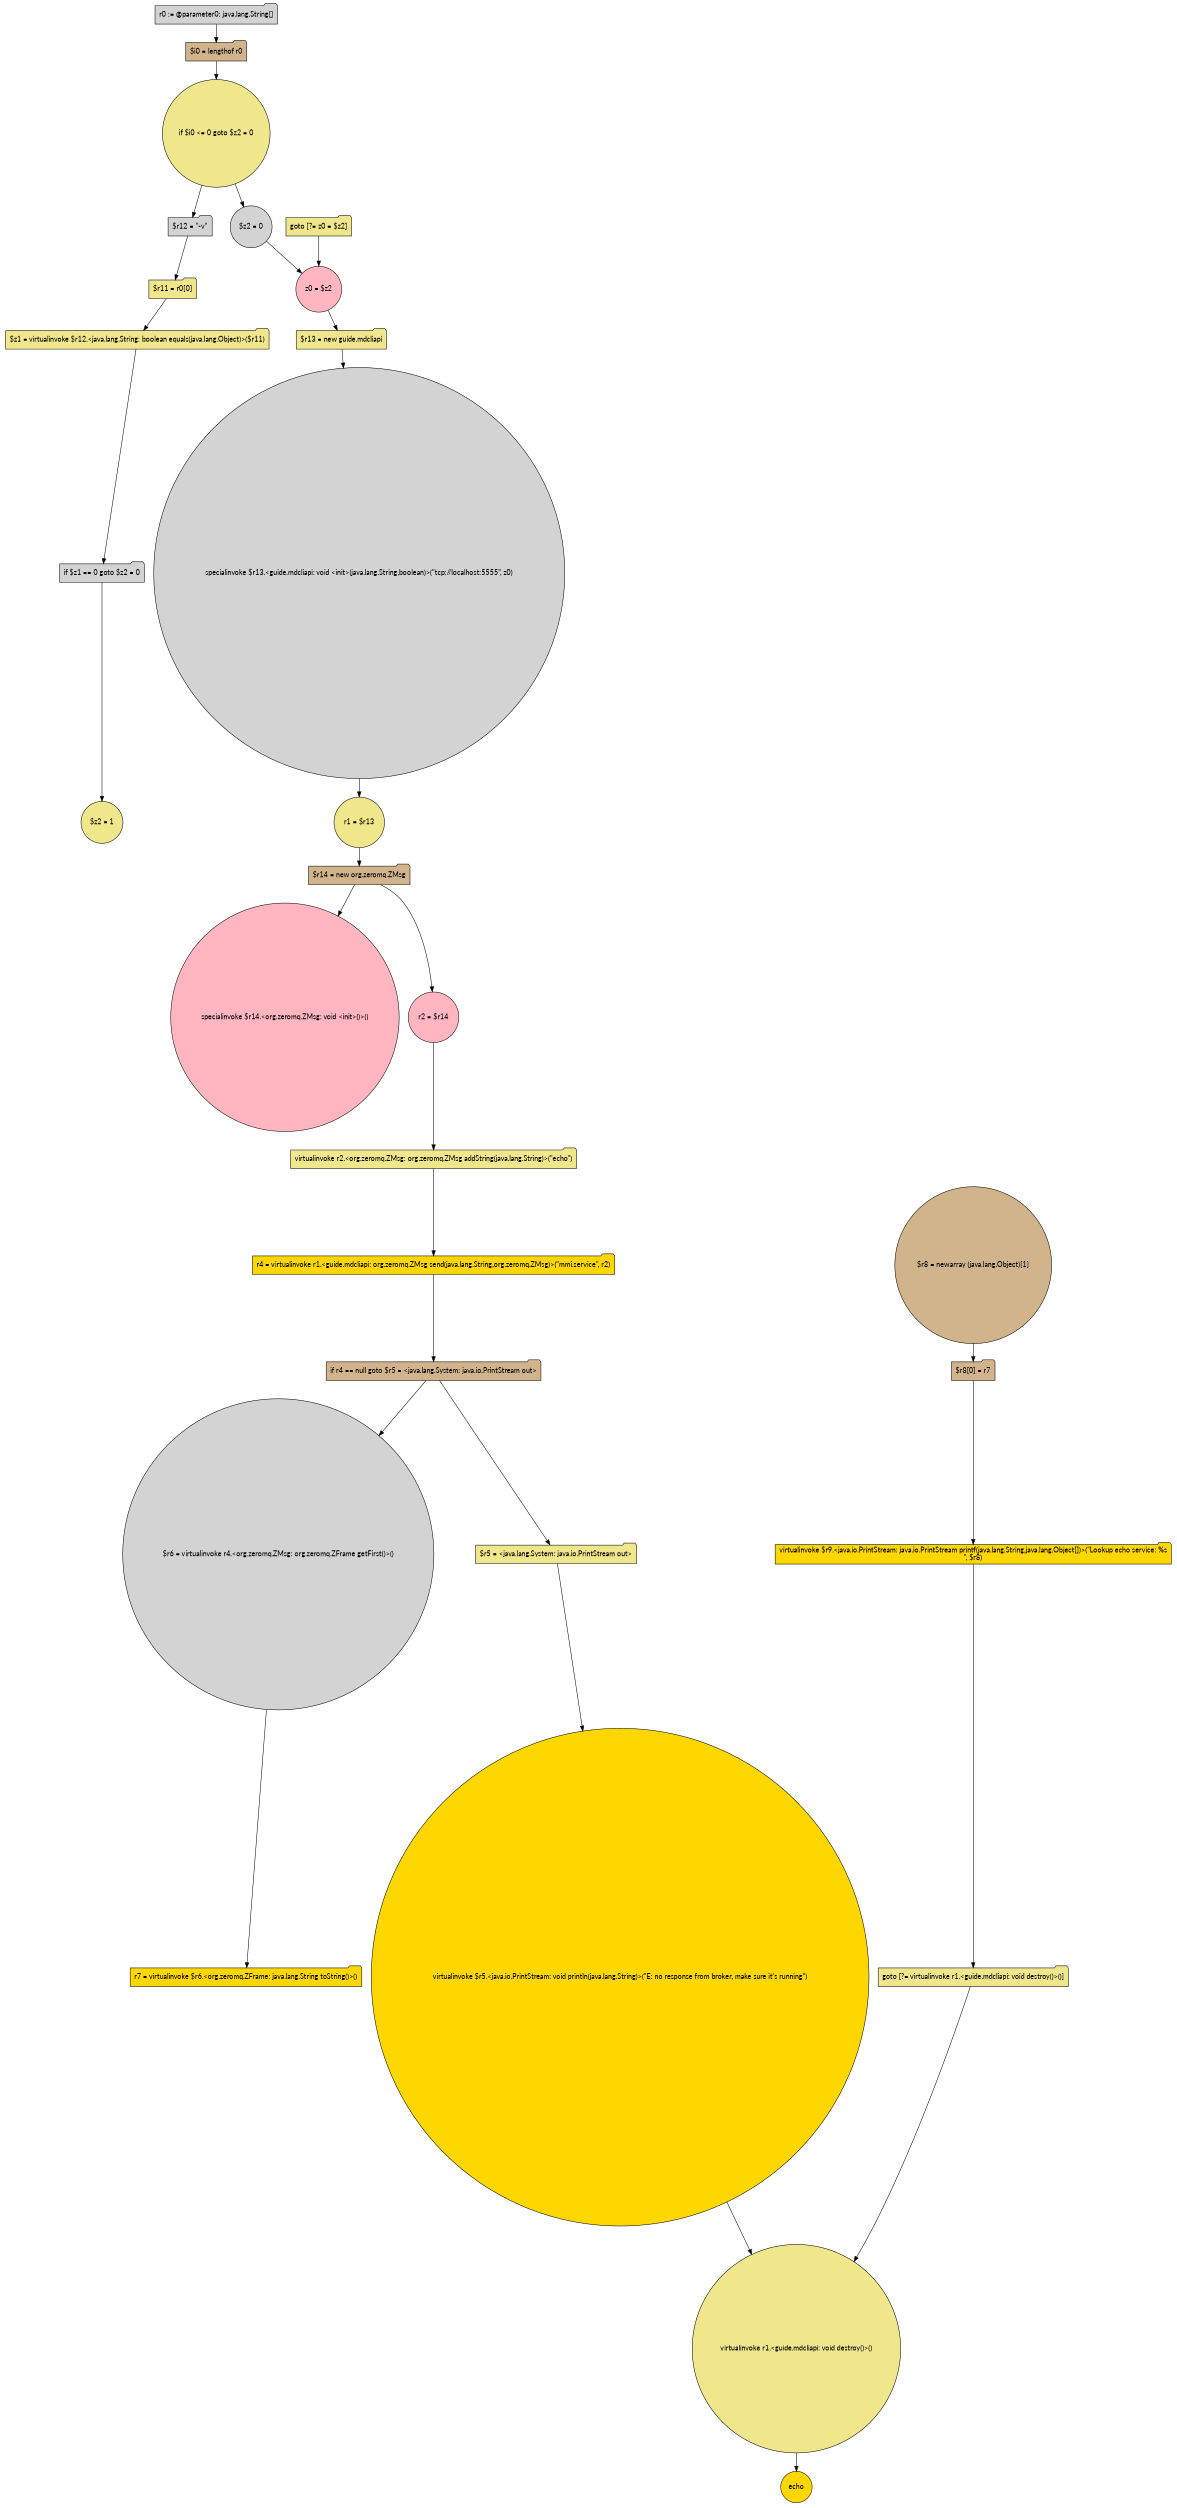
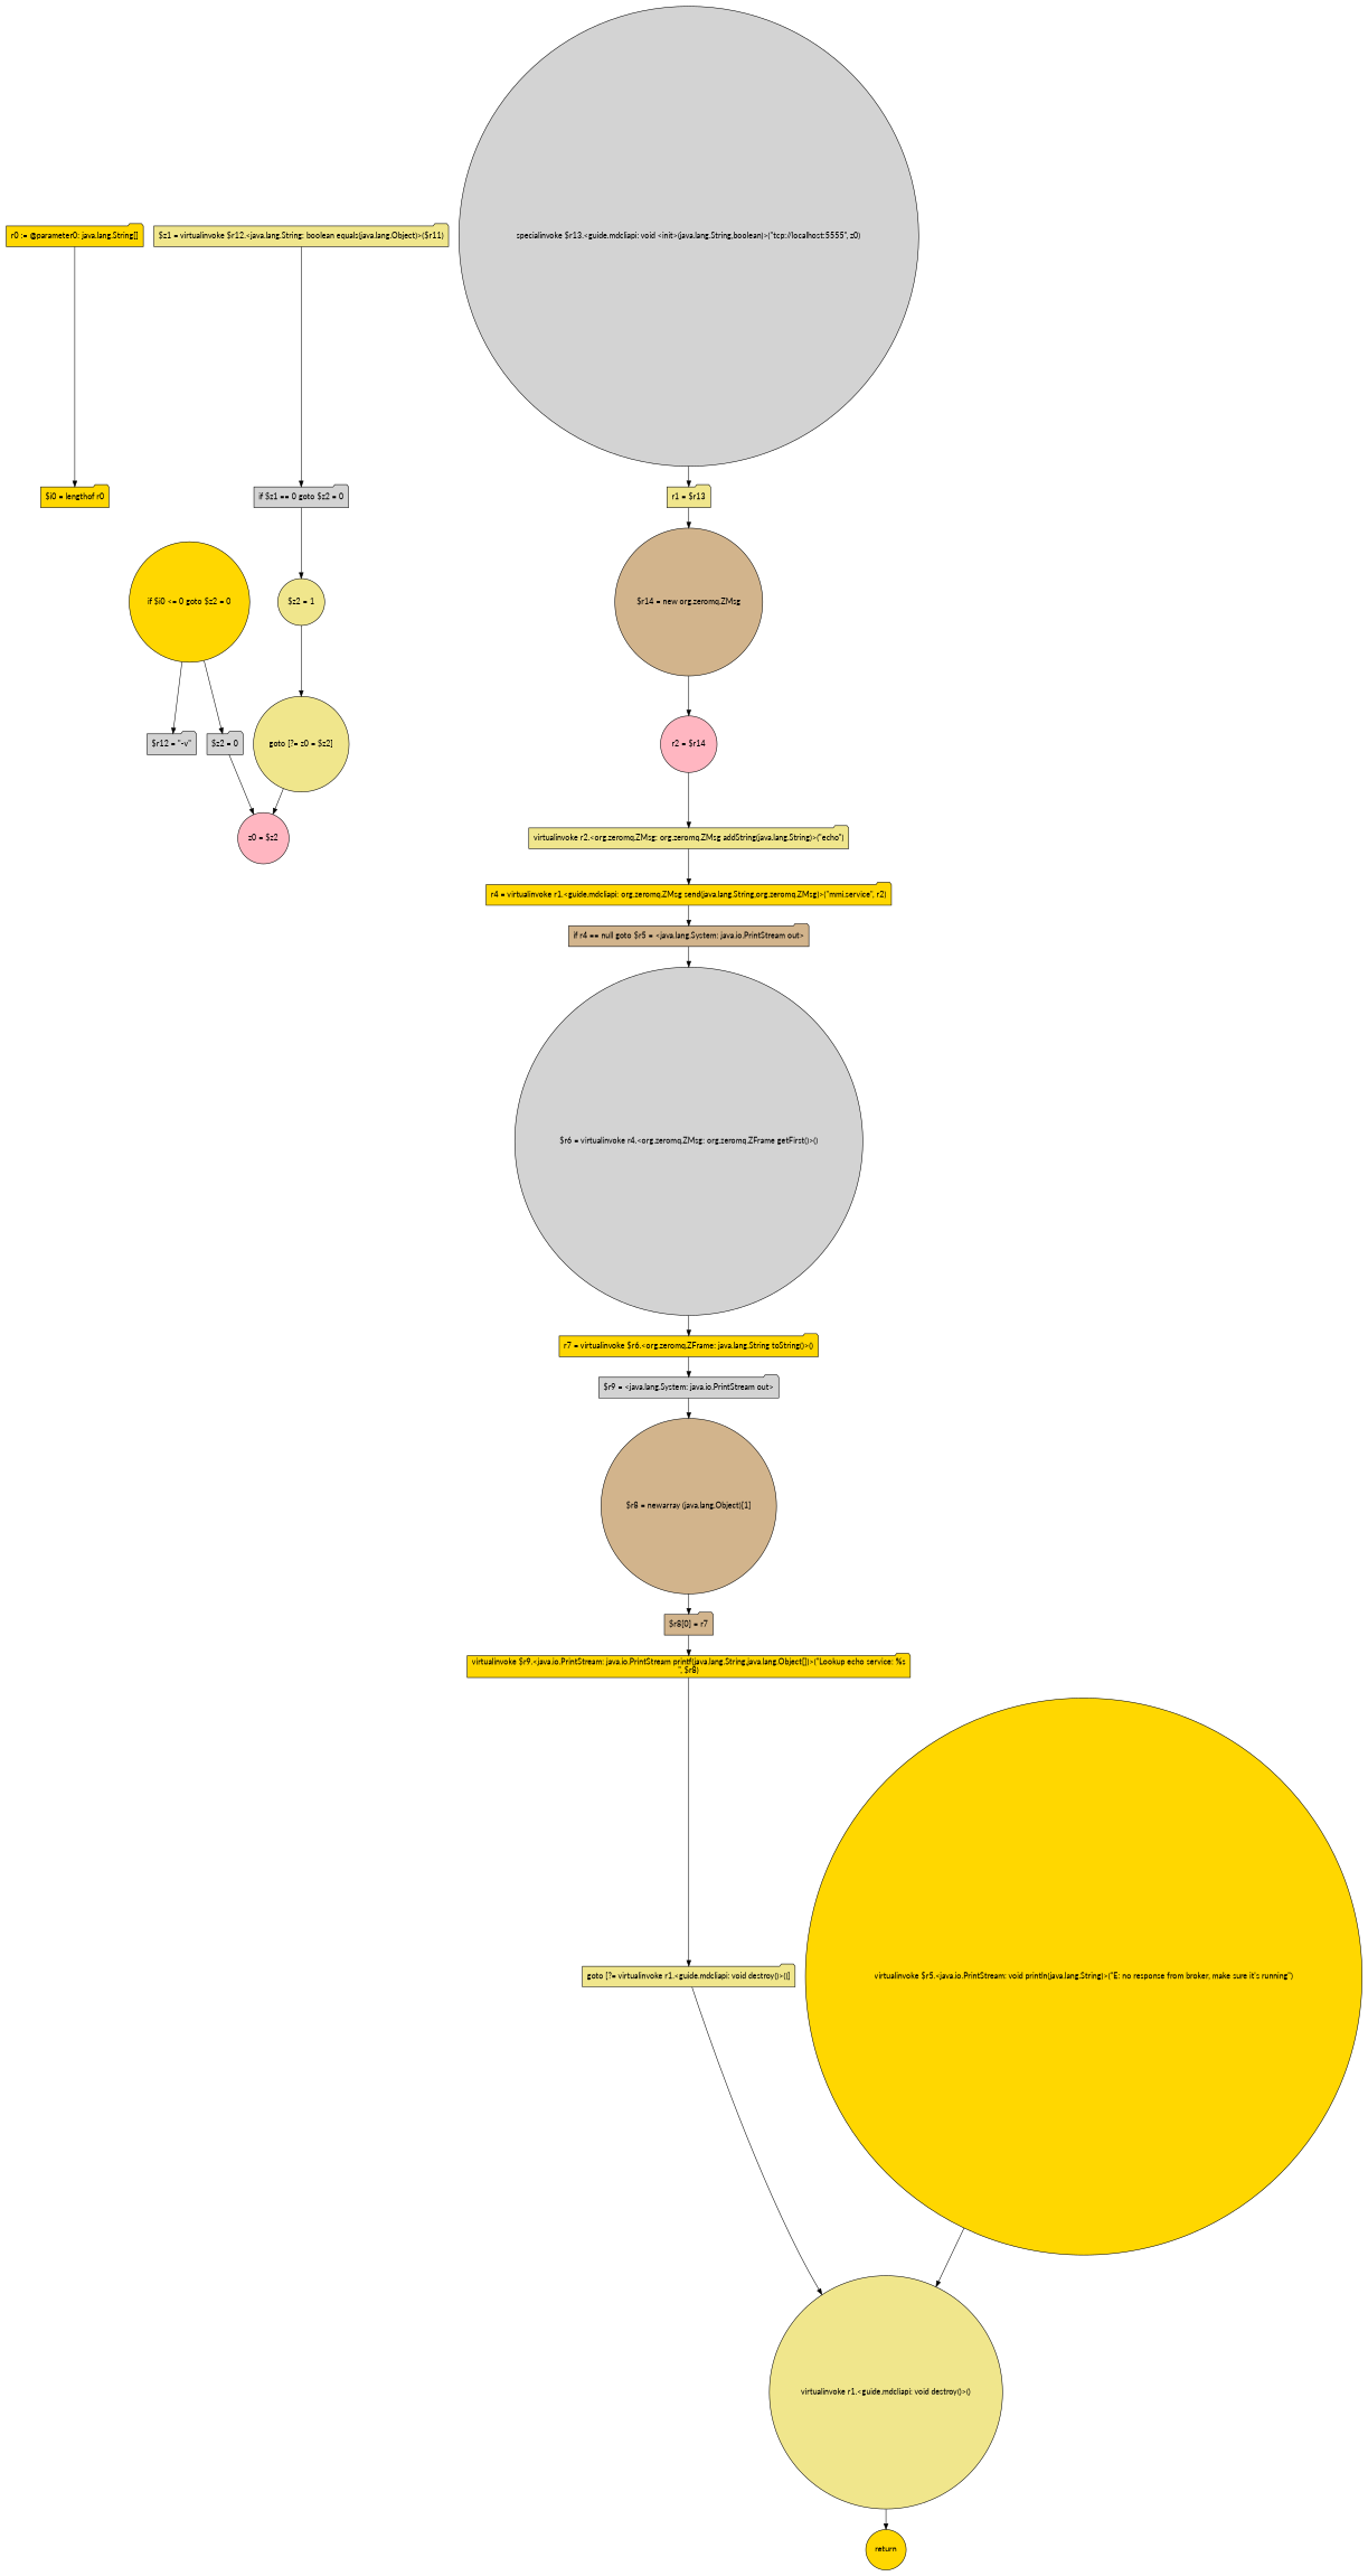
  digraph {
    fontname=Lato
    node [fillcolor=khaki fontname=Lato shape=folder style=filled]
    edge [fontname=Lato]
-   "r0 := @parameter0: java.lang.String[]" [fillcolor=lightgrey]
-   "$i0 = lengthof r0" [fillcolor=tan]
-   "if $i0 <= 0 goto $z2 = 0" [shape=circle]
+   "r0 := @parameter0: java.lang.String[]" [fillcolor=gold]
+   "$i0 = lengthof r0" [fillcolor=gold]
+   "if $i0 <= 0 goto $z2 = 0" [fillcolor=gold shape=circle]
    "$r12 = \"-v\"" [fillcolor=lightgrey]
-   "$z2 = 0" [fillcolor=lightgrey shape=circle]
-   "$r11 = r0[0]"
+   "$z2 = 0" [fillcolor=lightgrey]
    "z0 = $z2" [fillcolor=lightpink shape=circle]
    "$z1 = virtualinvoke $r12.<java.lang.String: boolean equals(java.lang.Object)>($r11)"
    "if $z1 == 0 goto $z2 = 0" [fillcolor=lightgrey]
    "$z2 = 1" [shape=circle]
-   "goto [?= z0 = $z2]"
-   "$r13 = new guide.mdcliapi"
+   "goto [?= z0 = $z2]" [shape=circle]
    "specialinvoke $r13.<guide.mdcliapi: void <init>(java.lang.String,boolean)>(\"tcp://localhost:5555\", z0)" [fillcolor=lightgrey shape=circle]
-   "r1 = $r13" [shape=circle]
-   "$r14 = new org.zeromq.ZMsg" [fillcolor=tan]
-   "specialinvoke $r14.<org.zeromq.ZMsg: void <init>()>()" [fillcolor=lightpink shape=circle]
+   "r1 = $r13"
+   "$r14 = new org.zeromq.ZMsg" [fillcolor=tan shape=circle]
    "r2 = $r14" [fillcolor=lightpink shape=circle]
    "virtualinvoke r2.<org.zeromq.ZMsg: org.zeromq.ZMsg addString(java.lang.String)>(\"echo\")"
    "r4 = virtualinvoke r1.<guide.mdcliapi: org.zeromq.ZMsg send(java.lang.String,org.zeromq.ZMsg)>(\"mmi.service\", r2)" [fillcolor=gold]
    "if r4 == null goto $r5 = <java.lang.System: java.io.PrintStream out>" [fillcolor=tan]
    "$r6 = virtualinvoke r4.<org.zeromq.ZMsg: org.zeromq.ZFrame getFirst()>()" [fillcolor=lightgrey shape=circle]
-   "$r5 = <java.lang.System: java.io.PrintStream out>"
    "r7 = virtualinvoke $r6.<org.zeromq.ZFrame: java.lang.String toString()>()" [fillcolor=gold]
    "virtualinvoke $r5.<java.io.PrintStream: void println(java.lang.String)>(\"E: no response from broker, make sure it\'s running\")" [fillcolor=gold shape=circle]
+   "$r9 = <java.lang.System: java.io.PrintStream out>" [fillcolor=lightgrey]
    "$r8 = newarray (java.lang.Object)[1]" [fillcolor=tan shape=circle]
    "$r8[0] = r7" [fillcolor=tan]
    "virtualinvoke $r9.<java.io.PrintStream: java.io.PrintStream printf(java.lang.String,java.lang.Object[])>(\"Lookup echo service: %s\n\", $r8)" [fillcolor=gold]
    "goto [?= virtualinvoke r1.<guide.mdcliapi: void destroy()>()]"
    "virtualinvoke r1.<guide.mdcliapi: void destroy()>()" [shape=circle]
-   return [fillcolor=gold shape=circle label=echo]
+   return [fillcolor=gold shape=circle]
    "r0 := @parameter0: java.lang.String[]" -> "$i0 = lengthof r0"
-   "$i0 = lengthof r0" -> "if $i0 <= 0 goto $z2 = 0"
    "if $i0 <= 0 goto $z2 = 0" -> "$r12 = \"-v\""
    "if $i0 <= 0 goto $z2 = 0" -> "$z2 = 0"
-   "$r12 = \"-v\"" -> "$r11 = r0[0]"
    "$z2 = 0" -> "z0 = $z2"
-   "$r11 = r0[0]" -> "$z1 = virtualinvoke $r12.<java.lang.String: boolean equals(java.lang.Object)>($r11)"
-   "z0 = $z2" -> "$r13 = new guide.mdcliapi"
    "$z1 = virtualinvoke $r12.<java.lang.String: boolean equals(java.lang.Object)>($r11)" -> "if $z1 == 0 goto $z2 = 0"
    "if $z1 == 0 goto $z2 = 0" -> "$z2 = 1"
+   "$z2 = 1" -> "goto [?= z0 = $z2]"
    "goto [?= z0 = $z2]" -> "z0 = $z2"
-   "$r13 = new guide.mdcliapi" -> "specialinvoke $r13.<guide.mdcliapi: void <init>(java.lang.String,boolean)>(\"tcp://localhost:5555\", z0)"
    "specialinvoke $r13.<guide.mdcliapi: void <init>(java.lang.String,boolean)>(\"tcp://localhost:5555\", z0)" -> "r1 = $r13"
    "r1 = $r13" -> "$r14 = new org.zeromq.ZMsg"
-   "$r14 = new org.zeromq.ZMsg" -> "specialinvoke $r14.<org.zeromq.ZMsg: void <init>()>()"
    "$r14 = new org.zeromq.ZMsg" -> "r2 = $r14"
    "r2 = $r14" -> "virtualinvoke r2.<org.zeromq.ZMsg: org.zeromq.ZMsg addString(java.lang.String)>(\"echo\")"
    "virtualinvoke r2.<org.zeromq.ZMsg: org.zeromq.ZMsg addString(java.lang.String)>(\"echo\")" -> "r4 = virtualinvoke r1.<guide.mdcliapi: org.zeromq.ZMsg send(java.lang.String,org.zeromq.ZMsg)>(\"mmi.service\", r2)"
    "r4 = virtualinvoke r1.<guide.mdcliapi: org.zeromq.ZMsg send(java.lang.String,org.zeromq.ZMsg)>(\"mmi.service\", r2)" -> "if r4 == null goto $r5 = <java.lang.System: java.io.PrintStream out>"
    "if r4 == null goto $r5 = <java.lang.System: java.io.PrintStream out>" -> "$r6 = virtualinvoke r4.<org.zeromq.ZMsg: org.zeromq.ZFrame getFirst()>()"
-   "if r4 == null goto $r5 = <java.lang.System: java.io.PrintStream out>" -> "$r5 = <java.lang.System: java.io.PrintStream out>"
    "$r6 = virtualinvoke r4.<org.zeromq.ZMsg: org.zeromq.ZFrame getFirst()>()" -> "r7 = virtualinvoke $r6.<org.zeromq.ZFrame: java.lang.String toString()>()"
-   "$r5 = <java.lang.System: java.io.PrintStream out>" -> "virtualinvoke $r5.<java.io.PrintStream: void println(java.lang.String)>(\"E: no response from broker, make sure it\'s running\")"
+   "r7 = virtualinvoke $r6.<org.zeromq.ZFrame: java.lang.String toString()>()" -> "$r9 = <java.lang.System: java.io.PrintStream out>"
    "virtualinvoke $r5.<java.io.PrintStream: void println(java.lang.String)>(\"E: no response from broker, make sure it\'s running\")" -> "virtualinvoke r1.<guide.mdcliapi: void destroy()>()"
+   "$r9 = <java.lang.System: java.io.PrintStream out>" -> "$r8 = newarray (java.lang.Object)[1]"
    "$r8 = newarray (java.lang.Object)[1]" -> "$r8[0] = r7"
    "$r8[0] = r7" -> "virtualinvoke $r9.<java.io.PrintStream: java.io.PrintStream printf(java.lang.String,java.lang.Object[])>(\"Lookup echo service: %s\n\", $r8)"
    "virtualinvoke $r9.<java.io.PrintStream: java.io.PrintStream printf(java.lang.String,java.lang.Object[])>(\"Lookup echo service: %s\n\", $r8)" -> "goto [?= virtualinvoke r1.<guide.mdcliapi: void destroy()>()]"
    "goto [?= virtualinvoke r1.<guide.mdcliapi: void destroy()>()]" -> "virtualinvoke r1.<guide.mdcliapi: void destroy()>()"
    "virtualinvoke r1.<guide.mdcliapi: void destroy()>()" -> return
  }
